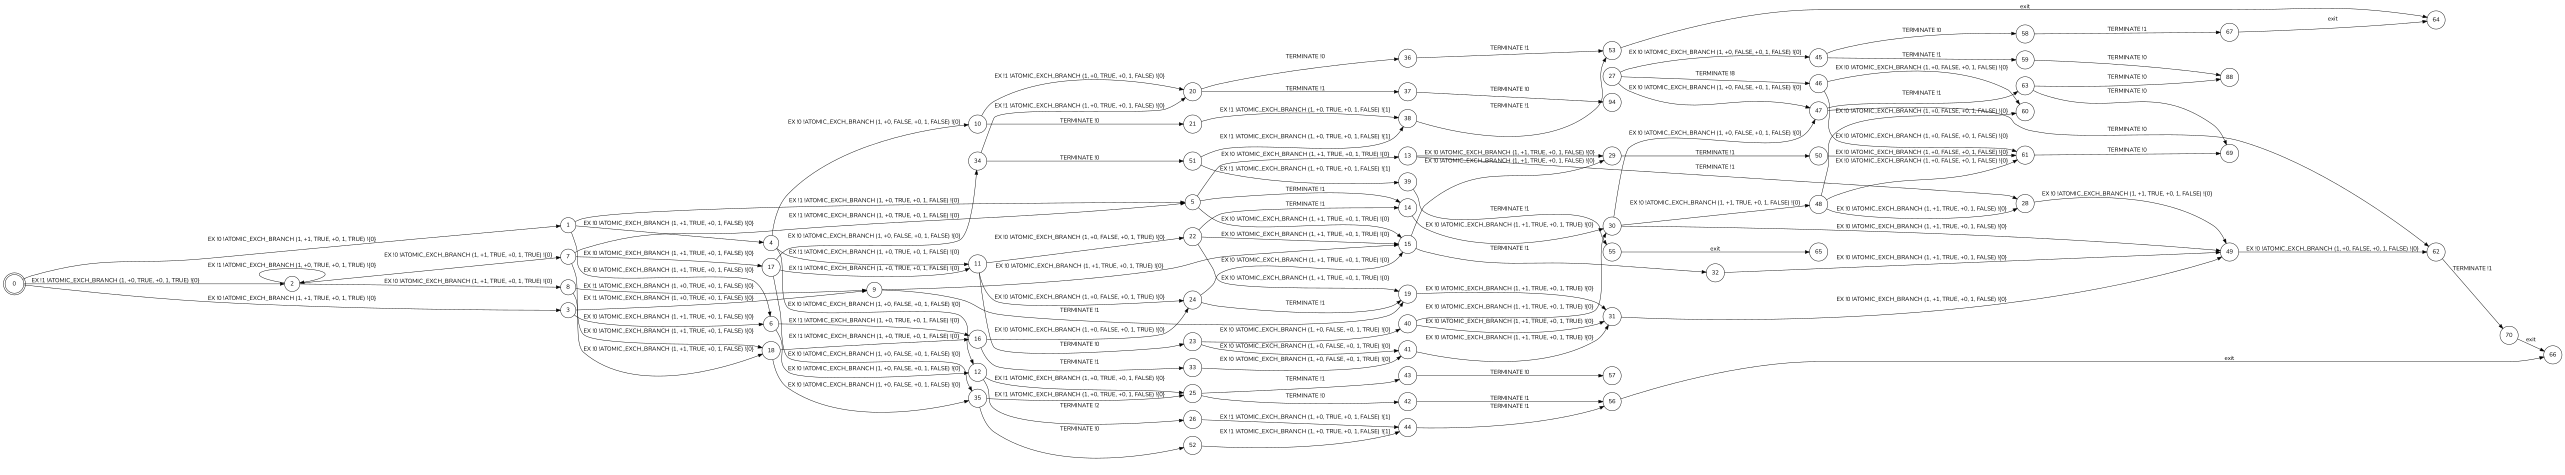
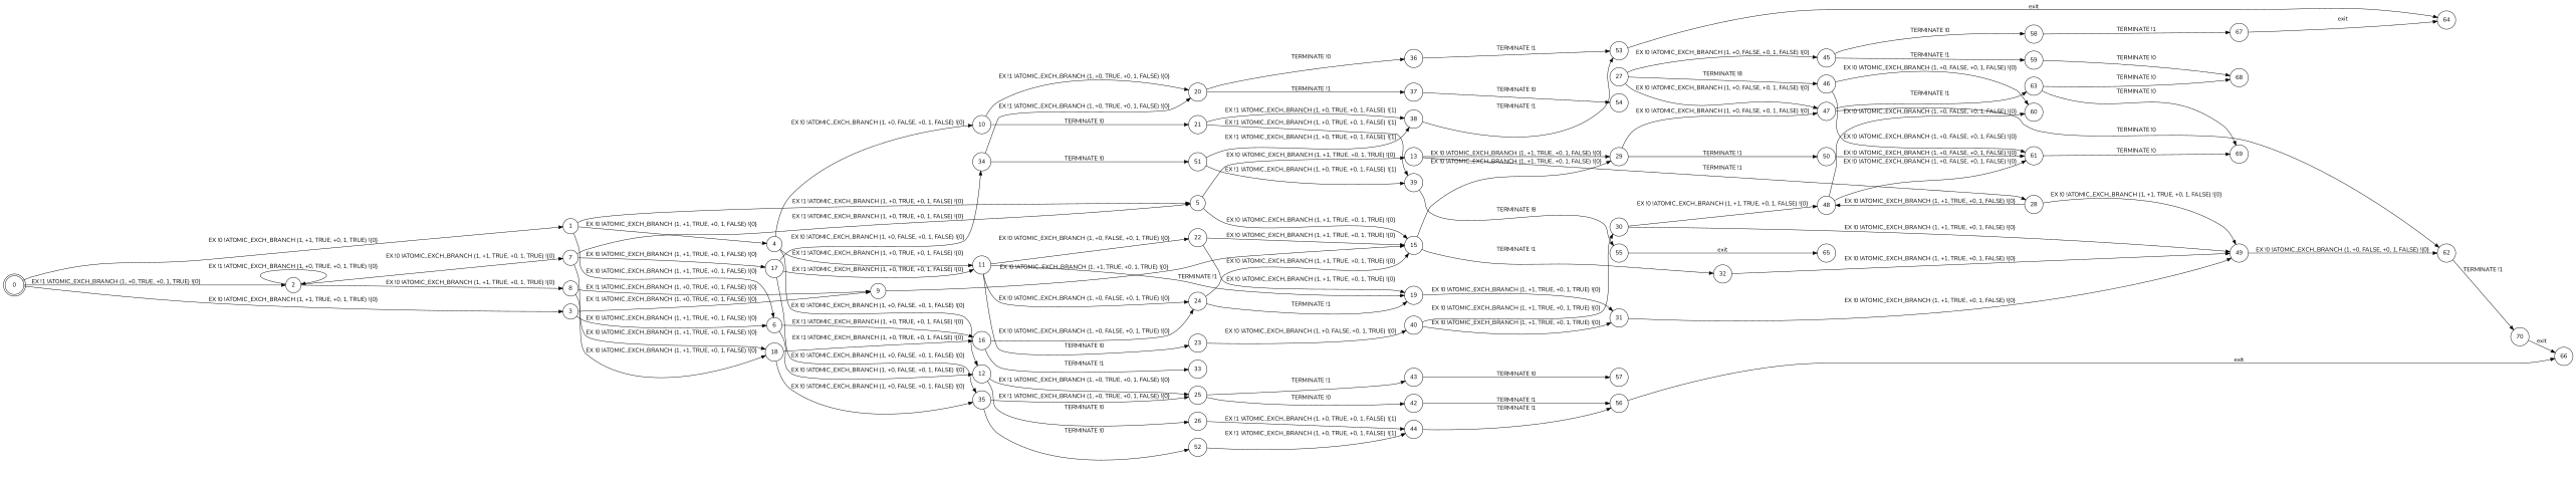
  digraph {
    fontname=Nunito
    rankdir=LR
    node [fontname=Nunito shape=circle]
    edge [fontname=Nunito]
    0 [peripheries=2]
    1
    2
    3
    4
    5
    6
    7
    8
    9
    10
    11
    12
    13
-   14
    15
    16
    17
    18
    19
    20
    21
    22
    23
    24
    25
    26
    28
    29
    30
    32
    33
    34
    35
    31
    36
    37
    38
    39
    40
-   41
    42
    43
    44
    27
    45
    46
    47
    48
    49
    50
    51
    52
    53
-   54 [label=94]
+   54
    55
    56
    57
    58
    59
    60
    61
    62
    63
    64
    65
    66
    67
-   68 [label=88]
+   68
    69
    70
    0 -> 1 [label="EX !0 !ATOMIC_EXCH_BRANCH (1, +1, TRUE, +0, 1, TRUE) !{0}"]
    0 -> 2 [label="EX !1 !ATOMIC_EXCH_BRANCH (1, +0, TRUE, +0, 1, TRUE) !{0}"]
    0 -> 3 [label="EX !0 !ATOMIC_EXCH_BRANCH (1, +1, TRUE, +0, 1, TRUE) !{0}"]
    1 -> 4 [label="EX !0 !ATOMIC_EXCH_BRANCH (1, +1, TRUE, +0, 1, FALSE) !{0}"]
    1 -> 5 [label="EX !1 !ATOMIC_EXCH_BRANCH (1, +0, TRUE, +0, 1, FALSE) !{0}"]
    1 -> 6 [label="EX !0 !ATOMIC_EXCH_BRANCH (1, +1, TRUE, +0, 1, FALSE) !{0}"]
    2 -> 2 [label="EX !1 !ATOMIC_EXCH_BRANCH (1, +0, TRUE, +0, 1, TRUE) !{0}"]
    2 -> 7 [label="EX !0 !ATOMIC_EXCH_BRANCH (1, +1, TRUE, +0, 1, TRUE) !{0}"]
    2 -> 8 [label="EX !0 !ATOMIC_EXCH_BRANCH (1, +1, TRUE, +0, 1, TRUE) !{0}"]
    3 -> 6 [label="EX !0 !ATOMIC_EXCH_BRANCH (1, +1, TRUE, +0, 1, FALSE) !{0}"]
    3 -> 9 [label="EX !1 !ATOMIC_EXCH_BRANCH (1, +0, TRUE, +0, 1, FALSE) !{0}"]
    4 -> 10 [label="EX !0 !ATOMIC_EXCH_BRANCH (1, +0, FALSE, +0, 1, FALSE) !{0}"]
    4 -> 11 [label="EX !1 !ATOMIC_EXCH_BRANCH (1, +0, TRUE, +0, 1, FALSE) !{0}"]
    4 -> 12 [label="EX !0 !ATOMIC_EXCH_BRANCH (1, +0, FALSE, +0, 1, FALSE) !{0}"]
    5 -> 13 [label="EX !0 !ATOMIC_EXCH_BRANCH (1, +1, TRUE, +0, 1, TRUE) !{0}"]
-   5 -> 14 [label="TERMINATE !1"]
    5 -> 15 [label="EX !0 !ATOMIC_EXCH_BRANCH (1, +1, TRUE, +0, 1, TRUE) !{0}"]
    6 -> 12 [label="EX !0 !ATOMIC_EXCH_BRANCH (1, +0, FALSE, +0, 1, FALSE) !{0}"]
    6 -> 16 [label="EX !1 !ATOMIC_EXCH_BRANCH (1, +0, TRUE, +0, 1, FALSE) !{0}"]
    7 -> 5 [label="EX !1 !ATOMIC_EXCH_BRANCH (1, +0, TRUE, +0, 1, FALSE) !{0}"]
    7 -> 17 [label="EX !0 !ATOMIC_EXCH_BRANCH (1, +1, TRUE, +0, 1, FALSE) !{0}"]
    7 -> 18 [label="EX !0 !ATOMIC_EXCH_BRANCH (1, +1, TRUE, +0, 1, FALSE) !{0}"]
    8 -> 9 [label="EX !1 !ATOMIC_EXCH_BRANCH (1, +0, TRUE, +0, 1, FALSE) !{0}"]
    8 -> 18 [label="EX !0 !ATOMIC_EXCH_BRANCH (1, +1, TRUE, +0, 1, FALSE) !{0}"]
    9 -> 15 [label="EX !0 !ATOMIC_EXCH_BRANCH (1, +1, TRUE, +0, 1, TRUE) !{0}"]
-   9 -> 19 [label="TERMINATE !1"]
+   11 -> 19 [label="TERMINATE !1"]
    10 -> 20 [label="EX !1 !ATOMIC_EXCH_BRANCH (1, +0, TRUE, +0, 1, FALSE) !{0}"]
    10 -> 21 [label="TERMINATE !0"]
    11 -> 22 [label="EX !0 !ATOMIC_EXCH_BRANCH (1, +0, FALSE, +0, 1, TRUE) !{0}"]
    11 -> 23 [label="TERMINATE !0"]
    11 -> 24 [label="EX !0 !ATOMIC_EXCH_BRANCH (1, +0, FALSE, +0, 1, TRUE) !{0}"]
    12 -> 25 [label="EX !1 !ATOMIC_EXCH_BRANCH (1, +0, TRUE, +0, 1, FALSE) !{0}"]
-   12 -> 26 [label="TERMINATE !2"]
+   12 -> 26 [label="TERMINATE !0"]
    13 -> 28 [label="TERMINATE !1"]
    13 -> 29 [label="EX !0 !ATOMIC_EXCH_BRANCH (1, +1, TRUE, +0, 1, FALSE) !{0}"]
-   14 -> 30 [label="EX !0 !ATOMIC_EXCH_BRANCH (1, +1, TRUE, +0, 1, TRUE) !{0}"]
    15 -> 29 [label="EX !0 !ATOMIC_EXCH_BRANCH (1, +1, TRUE, +0, 1, FALSE) !{0}"]
    15 -> 32 [label="TERMINATE !1"]
    16 -> 24 [label="EX !0 !ATOMIC_EXCH_BRANCH (1, +0, FALSE, +0, 1, TRUE) !{0}"]
    16 -> 33 [label="TERMINATE !1"]
    17 -> 11 [label="EX !1 !ATOMIC_EXCH_BRANCH (1, +0, TRUE, +0, 1, FALSE) !{0}"]
    17 -> 34 [label="EX !0 !ATOMIC_EXCH_BRANCH (1, +0, FALSE, +0, 1, FALSE) !{0}"]
    17 -> 35 [label="EX !0 !ATOMIC_EXCH_BRANCH (1, +0, FALSE, +0, 1, FALSE) !{0}"]
    18 -> 16 [label="EX !1 !ATOMIC_EXCH_BRANCH (1, +0, TRUE, +0, 1, FALSE) !{0}"]
    18 -> 35 [label="EX !0 !ATOMIC_EXCH_BRANCH (1, +0, FALSE, +0, 1, FALSE) !{0}"]
    19 -> 31 [label="EX !0 !ATOMIC_EXCH_BRANCH (1, +1, TRUE, +0, 1, TRUE) !{0}"]
    20 -> 36 [label="TERMINATE !0"]
    20 -> 37 [label="TERMINATE !1"]
    21 -> 38 [label="EX !1 !ATOMIC_EXCH_BRANCH (1, +0, TRUE, +0, 1, FALSE) !{1}"]
-   22 -> 14 [label="TERMINATE !1"]
+   21 -> 39 [label="EX !1 !ATOMIC_EXCH_BRANCH (1, +0, TRUE, +0, 1, FALSE) !{1}"]
    22 -> 15 [label="EX !0 !ATOMIC_EXCH_BRANCH (1, +1, TRUE, +0, 1, TRUE) !{0}"]
    22 -> 19 [label="EX !0 !ATOMIC_EXCH_BRANCH (1, +1, TRUE, +0, 1, TRUE) !{0}"]
    23 -> 40 [label="EX !0 !ATOMIC_EXCH_BRANCH (1, +0, FALSE, +0, 1, TRUE) !{0}"]
-   23 -> 41 [label="EX !0 !ATOMIC_EXCH_BRANCH (1, +0, FALSE, +0, 1, TRUE) !{0}"]
    24 -> 15 [label="EX !0 !ATOMIC_EXCH_BRANCH (1, +1, TRUE, +0, 1, TRUE) !{0}"]
    24 -> 19 [label="TERMINATE !1"]
    25 -> 42 [label="TERMINATE !0"]
    25 -> 43 [label="TERMINATE !1"]
    26 -> 44 [label="EX !1 !ATOMIC_EXCH_BRANCH (1, +0, TRUE, +0, 1, FALSE) !{1}"]
-   48 -> 28 [label="EX !0 !ATOMIC_EXCH_BRANCH (1, +1, TRUE, +0, 1, FALSE) !{0}"]
+   28 -> 48 [label="EX !0 !ATOMIC_EXCH_BRANCH (1, +1, TRUE, +0, 1, FALSE) !{0}"]
    28 -> 49 [label="EX !0 !ATOMIC_EXCH_BRANCH (1, +1, TRUE, +0, 1, FALSE) !{0}"]
-   30 -> 47 [label="EX !0 !ATOMIC_EXCH_BRANCH (1, +0, FALSE, +0, 1, FALSE) !{0}"]
+   29 -> 47 [label="EX !0 !ATOMIC_EXCH_BRANCH (1, +0, FALSE, +0, 1, FALSE) !{0}"]
    29 -> 50 [label="TERMINATE !1"]
    30 -> 48 [label="EX !0 !ATOMIC_EXCH_BRANCH (1, +1, TRUE, +0, 1, FALSE) !{0}"]
    30 -> 49 [label="EX !0 !ATOMIC_EXCH_BRANCH (1, +1, TRUE, +0, 1, FALSE) !{0}"]
    32 -> 49 [label="EX !0 !ATOMIC_EXCH_BRANCH (1, +1, TRUE, +0, 1, FALSE) !{0}"]
-   33 -> 41 [label="EX !0 !ATOMIC_EXCH_BRANCH (1, +0, FALSE, +0, 1, TRUE) !{0}"]
    34 -> 20 [label="EX !1 !ATOMIC_EXCH_BRANCH (1, +0, TRUE, +0, 1, FALSE) !{0}"]
    34 -> 51 [label="TERMINATE !0"]
    35 -> 25 [label="EX !1 !ATOMIC_EXCH_BRANCH (1, +0, TRUE, +0, 1, FALSE) !{0}"]
    35 -> 52 [label="TERMINATE !0"]
    31 -> 49 [label="EX !0 !ATOMIC_EXCH_BRANCH (1, +1, TRUE, +0, 1, FALSE) !{0}"]
    36 -> 53 [label="TERMINATE !1"]
    37 -> 54 [label="TERMINATE !0"]
    38 -> 53 [label="TERMINATE !1"]
-   39 -> 55 [label="TERMINATE !1"]
+   39 -> 55 [label="TERMINATE !8"]
    40 -> 30 [label="EX !0 !ATOMIC_EXCH_BRANCH (1, +1, TRUE, +0, 1, TRUE) !{0}"]
    40 -> 31 [label="EX !0 !ATOMIC_EXCH_BRANCH (1, +1, TRUE, +0, 1, TRUE) !{0}"]
-   41 -> 31 [label="EX !0 !ATOMIC_EXCH_BRANCH (1, +1, TRUE, +0, 1, TRUE) !{0}"]
    42 -> 56 [label="TERMINATE !1"]
    43 -> 57 [label="TERMINATE !0"]
    44 -> 56 [label="TERMINATE !1"]
    27 -> 45 [label="EX !0 !ATOMIC_EXCH_BRANCH (1, +0, FALSE, +0, 1, FALSE) !{0}"]
    27 -> 46 [label="TERMINATE !8"]
    27 -> 47 [label="EX !0 !ATOMIC_EXCH_BRANCH (1, +0, FALSE, +0, 1, FALSE) !{0}"]
    45 -> 58 [label="TERMINATE !0"]
    45 -> 59 [label="TERMINATE !1"]
    46 -> 60 [label="EX !0 !ATOMIC_EXCH_BRANCH (1, +0, FALSE, +0, 1, FALSE) !{0}"]
    46 -> 61 [label="EX !0 !ATOMIC_EXCH_BRANCH (1, +0, FALSE, +0, 1, FALSE) !{0}"]
    47 -> 62 [label="TERMINATE !0"]
    47 -> 63 [label="TERMINATE !1"]
    48 -> 60 [label="EX !0 !ATOMIC_EXCH_BRANCH (1, +0, FALSE, +0, 1, FALSE) !{0}"]
    48 -> 61 [label="EX !0 !ATOMIC_EXCH_BRANCH (1, +0, FALSE, +0, 1, FALSE) !{0}"]
    49 -> 62 [label="EX !0 !ATOMIC_EXCH_BRANCH (1, +0, FALSE, +0, 1, FALSE) !{0}"]
    50 -> 61 [label="EX !0 !ATOMIC_EXCH_BRANCH (1, +0, FALSE, +0, 1, FALSE) !{0}"]
    51 -> 38 [label="EX !1 !ATOMIC_EXCH_BRANCH (1, +0, TRUE, +0, 1, FALSE) !{1}"]
    51 -> 39 [label="EX !1 !ATOMIC_EXCH_BRANCH (1, +0, TRUE, +0, 1, FALSE) !{1}"]
    52 -> 44 [label="EX !1 !ATOMIC_EXCH_BRANCH (1, +0, TRUE, +0, 1, FALSE) !{1}"]
    53 -> 64 [label=exit]
    55 -> 65 [label=exit]
    56 -> 66 [label=exit]
    58 -> 67 [label="TERMINATE !1"]
    59 -> 68 [label="TERMINATE !0"]
    61 -> 69 [label="TERMINATE !0"]
    62 -> 70 [label="TERMINATE !1"]
    63 -> 68 [label="TERMINATE !0"]
    63 -> 69 [label="TERMINATE !0"]
    67 -> 64 [label=exit]
    70 -> 66 [label=exit]
  }
